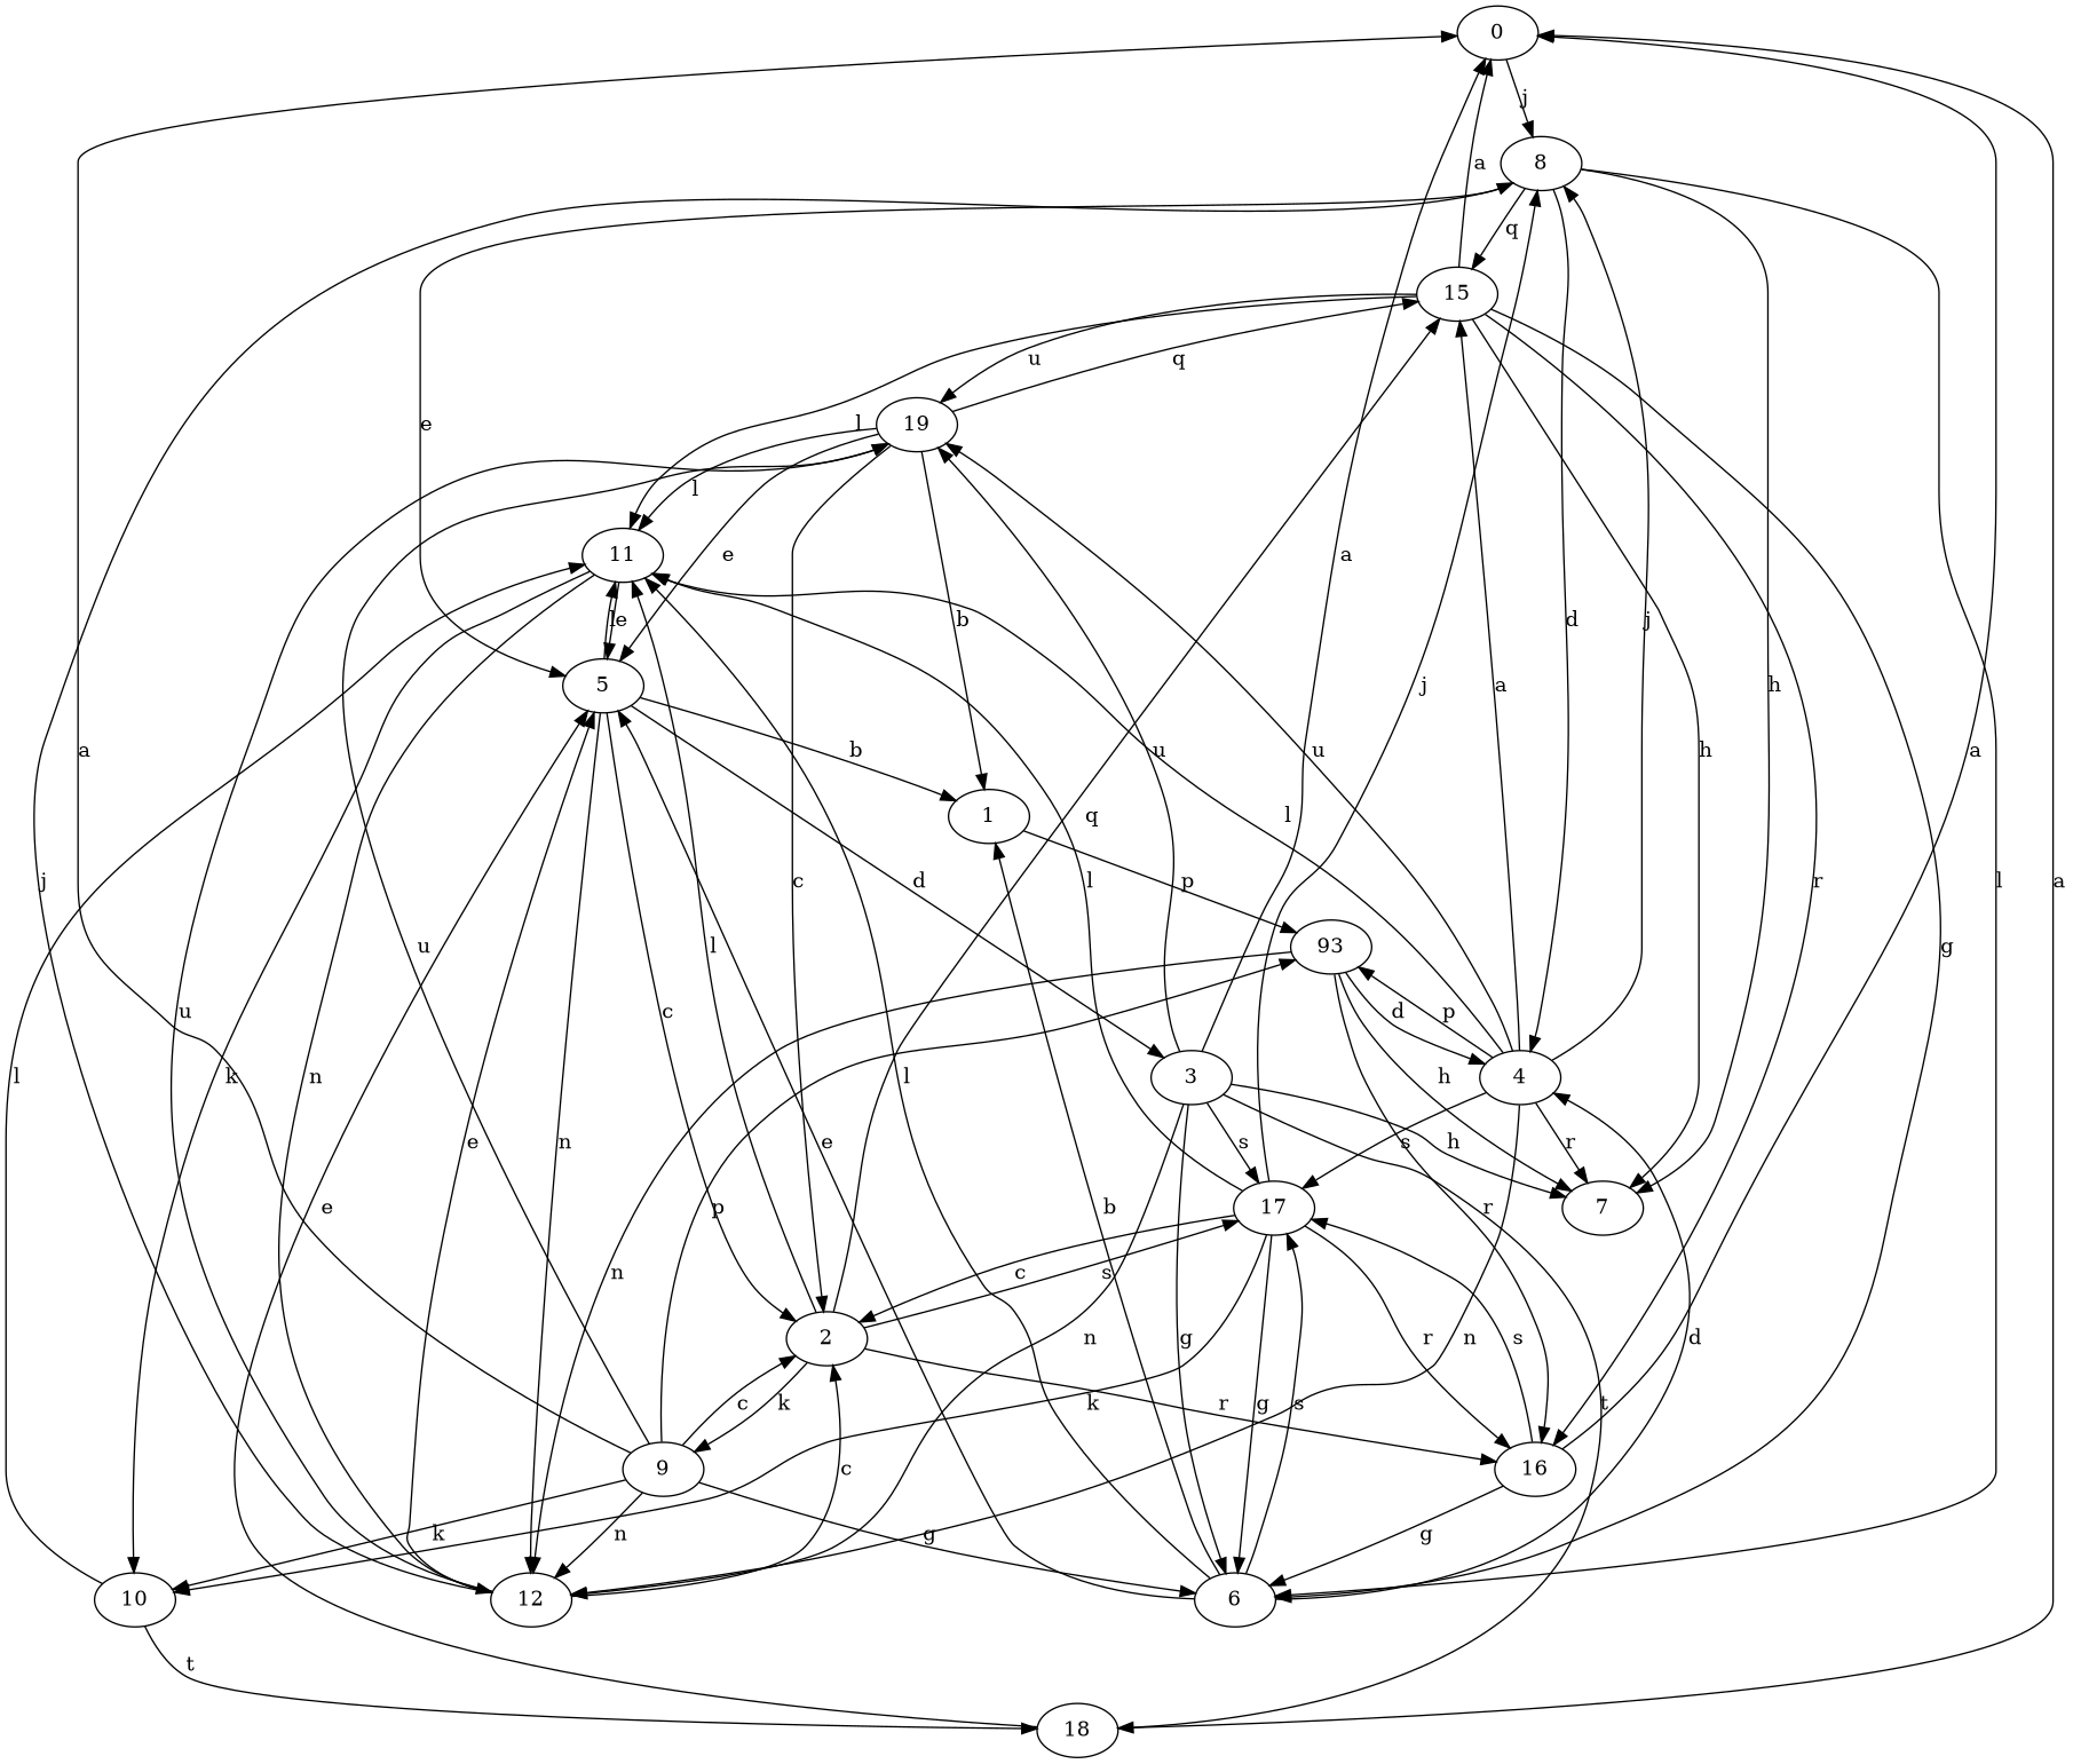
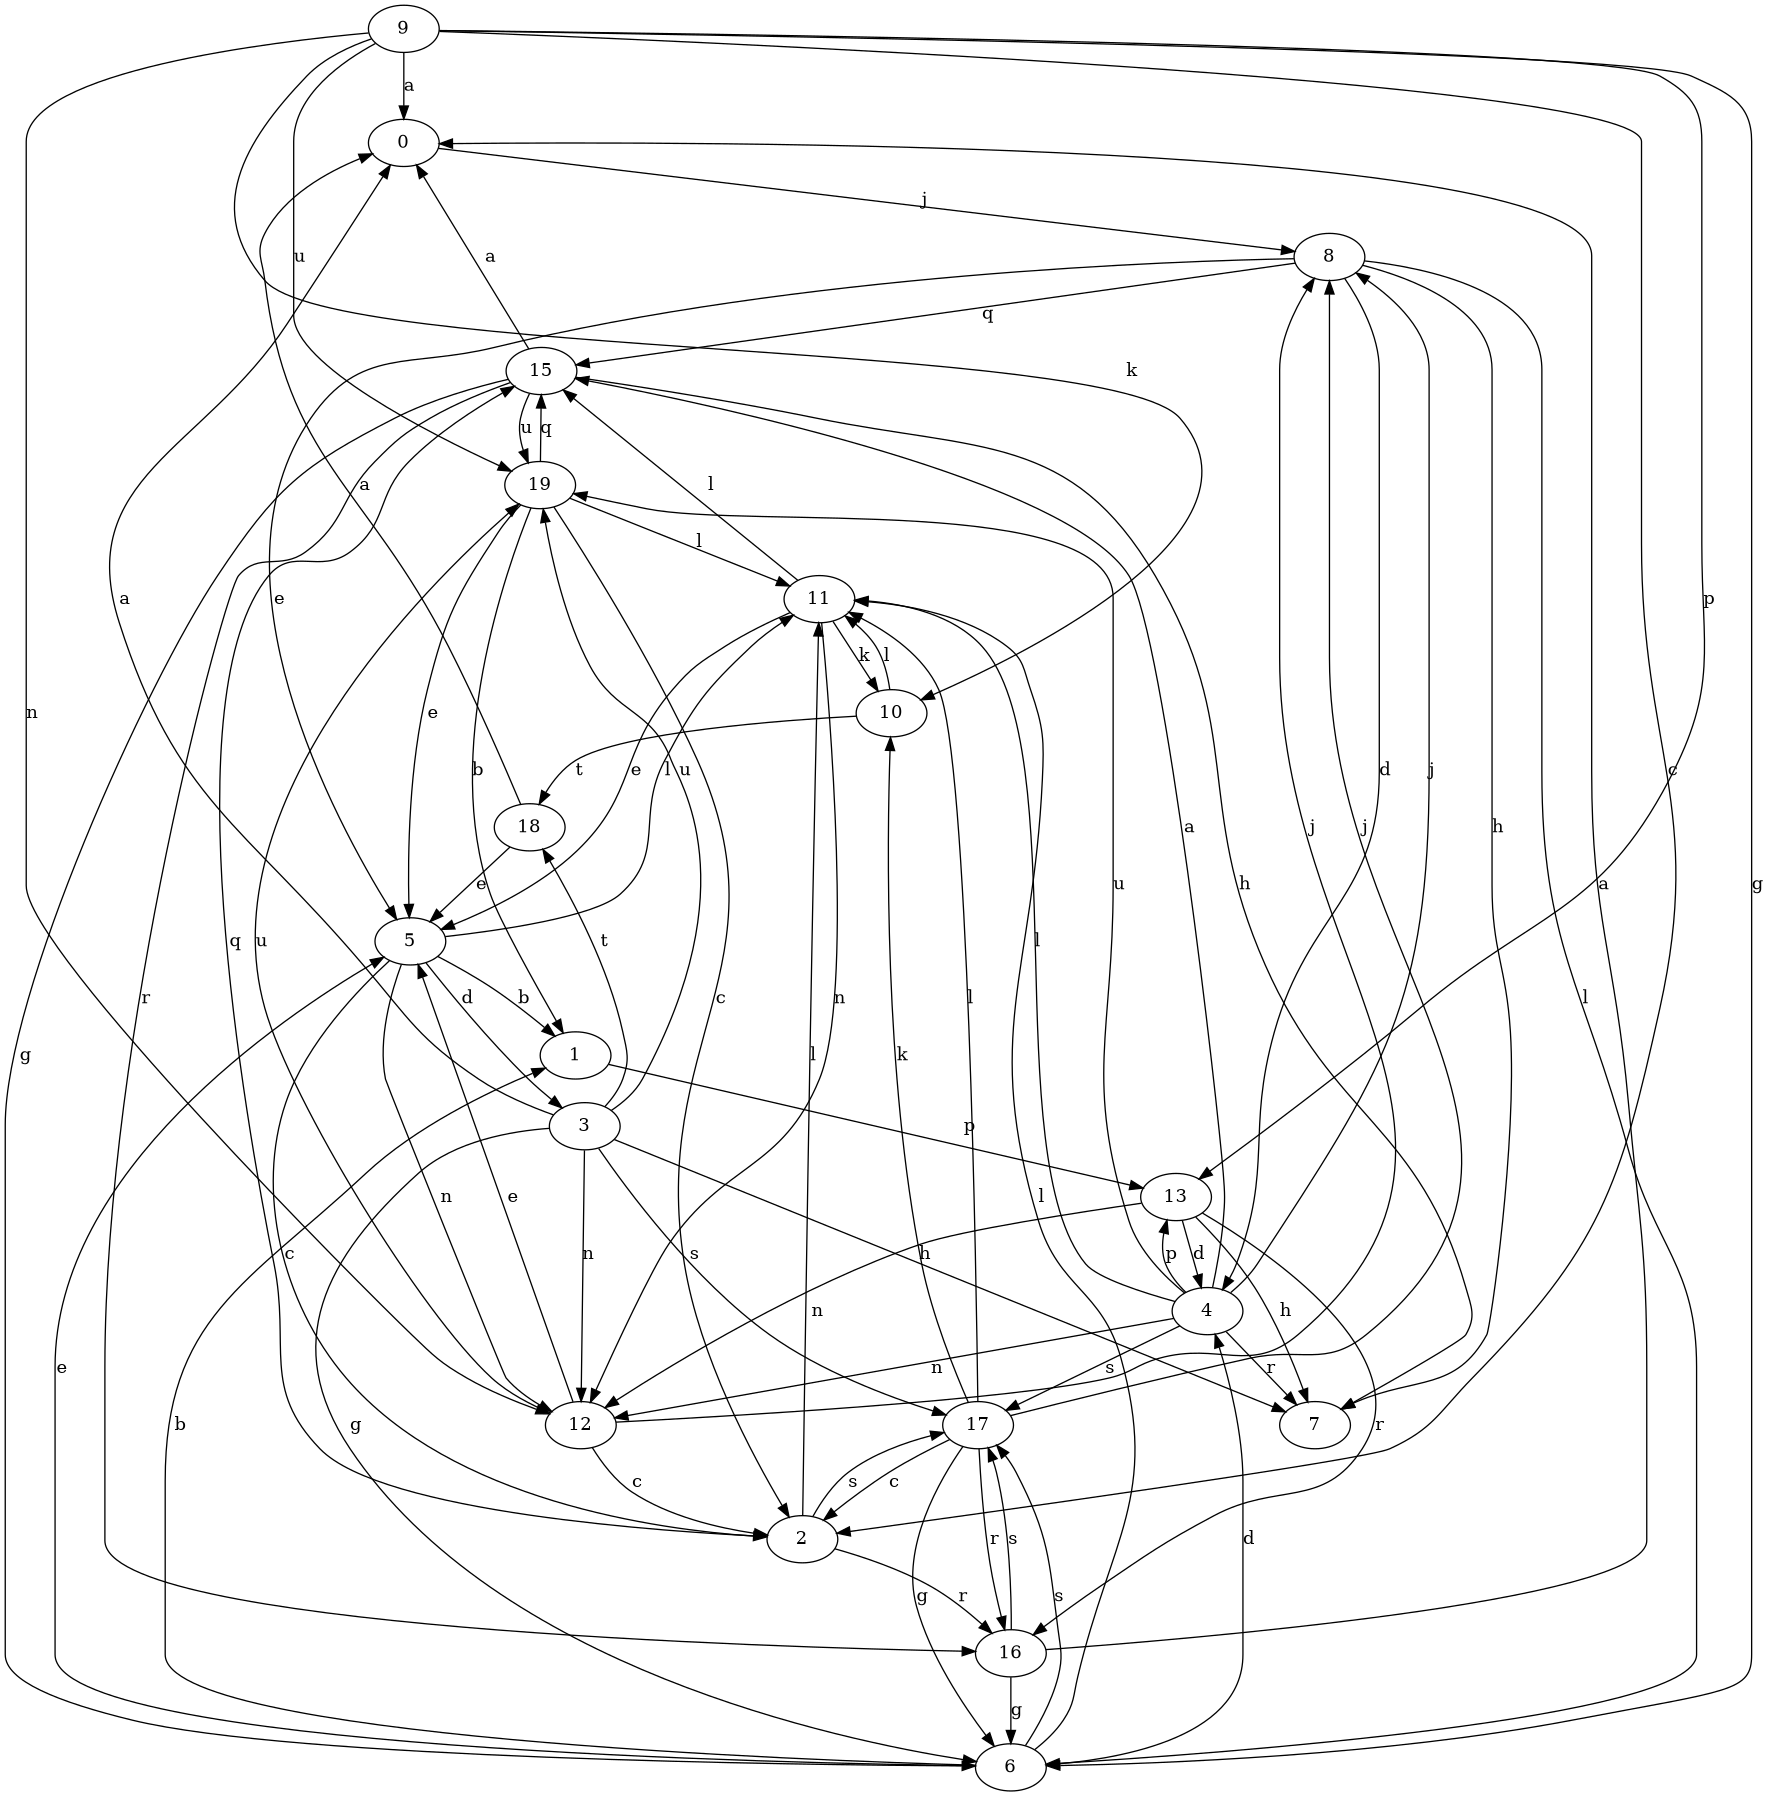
  strict digraph {
    0
    8
    7
    15
    6
    4
    5
    1
-   13 [label=93]
+   13
    16
    12
    2
    9
    11
    17
    19
    10
    3
    18
    0 -> 8 [label=j]
    8 -> 7 [label=h]
    8 -> 15 [label=q]
    8 -> 6 [label=l]
    8 -> 4 [label=d]
    8 -> 5 [label=e]
    15 -> 0 [label=a]
    15 -> 7 [label=h]
    15 -> 6 [label=g]
    15 -> 16 [label=r]
-   15 -> 11 [label=l]
+   11 -> 15 [label=l]
    15 -> 19 [label=u]
    6 -> 4 [label=d]
    6 -> 5 [label=e]
    6 -> 1 [label=b]
    6 -> 11 [label=l]
    6 -> 17 [label=s]
    4 -> 8 [label=j]
    4 -> 7 [label=r]
    4 -> 15 [label=a]
    4 -> 13 [label=p]
    4 -> 12 [label=n]
    4 -> 11 [label=l]
    4 -> 17 [label=s]
    4 -> 19 [label=u]
    5 -> 1 [label=b]
    5 -> 12 [label=n]
    5 -> 2 [label=c]
    5 -> 11 [label=l]
    5 -> 3 [label=d]
    1 -> 13 [label=p]
    13 -> 7 [label=h]
    13 -> 4 [label=d]
    13 -> 16 [label=r]
    13 -> 12 [label=n]
    16 -> 0 [label=a]
    16 -> 6 [label=g]
    16 -> 17 [label=s]
    12 -> 8 [label=j]
    12 -> 5 [label=e]
    12 -> 2 [label=c]
    12 -> 19 [label=u]
    2 -> 15 [label=q]
    2 -> 16 [label=r]
-   2 -> 9 [label=k]
    2 -> 11 [label=l]
    2 -> 17 [label=s]
    9 -> 0 [label=a]
    9 -> 6 [label=g]
    9 -> 13 [label=p]
    9 -> 12 [label=n]
    9 -> 2 [label=c]
    9 -> 19 [label=u]
    9 -> 10 [label=k]
    11 -> 5 [label=e]
    11 -> 12 [label=n]
    11 -> 10 [label=k]
    17 -> 8 [label=j]
    17 -> 6 [label=g]
    17 -> 16 [label=r]
    17 -> 2 [label=c]
    17 -> 11 [label=l]
    17 -> 10 [label=k]
    19 -> 15 [label=q]
    19 -> 5 [label=e]
    19 -> 1 [label=b]
    19 -> 2 [label=c]
    19 -> 11 [label=l]
    10 -> 11 [label=l]
    10 -> 18 [label=t]
    3 -> 0 [label=a]
    3 -> 7 [label=h]
    3 -> 6 [label=g]
    3 -> 12 [label=n]
    3 -> 17 [label=s]
    3 -> 19 [label=u]
    3 -> 18 [label=t]
    18 -> 0 [label=a]
    18 -> 5 [label=e]
  }
